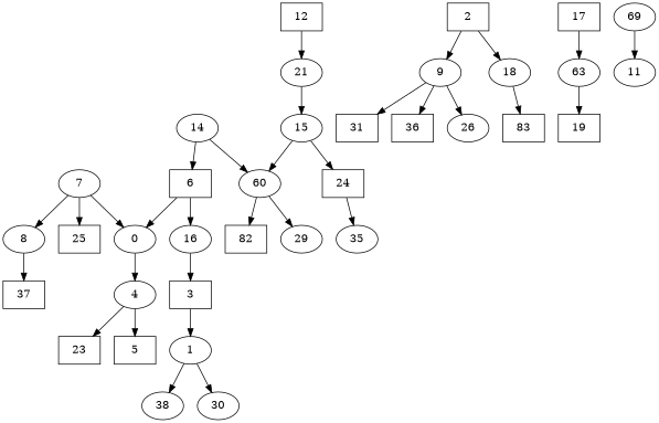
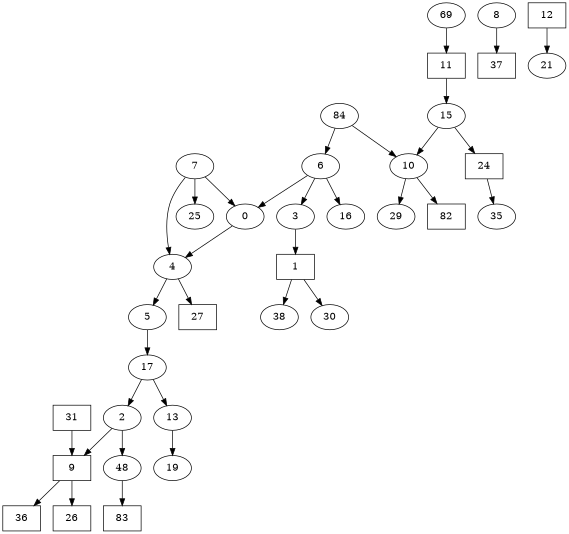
  digraph {
    n1 [label=0]
    n2 [label=4]
-   n3 [label=5 shape=box]
-   n4 [label=23 shape=box]
+   n3 [label=5]
+   n4 [label=27 shape=box]
    n5 [label=7]
    n6 [label=8]
-   n7 [label=25 shape=box]
-   n8 [label=1]
+   n7 [label=25 shape=ellipse]
+   n8 [label=1 shape=box]
    n9 [label=38 shape=ellipse]
    n10 [label=30 shape=ellipse]
-   n11 [label=2 shape=box]
-   n12 [label=9]
-   n13 [label=18]
+   n11 [label=2]
+   n12 [label=9 shape=box]
+   n13 [label=48]
    n14 [label=31 shape=box]
    n15 [label=36 shape=box]
-   n16 [label=26 shape=ellipse]
+   n16 [label=26 shape=box]
    n17 [label=83 shape=box]
-   n18 [label=3 shape=box]
-   n19 [label=17 shape=box]
-   n20 [label=63]
-   n21 [label=6 shape=box]
+   n18 [label=3]
+   n19 [label=17]
+   n20 [label=13]
+   n21 [label=6]
    n22 [label=16]
    n23 [label=37 shape=box]
-   n24 [label=60]
+   n24 [label=10]
    n25 [label=29 shape=ellipse]
    n26 [label=82 shape=box]
-   n27 [label=11]
+   n27 [label=11 shape=box]
    n28 [label=15]
    n29 [label=24 shape=box]
    n30 [label=35 shape=ellipse]
    n31 [label=12 shape=box]
    n32 [label=21 shape=ellipse]
-   n33 [label=19 shape=box]
-   n34 [label=14]
+   n33 [label=19 shape=ellipse]
+   n34 [label=84]
    n35 [label=69]
    n1 -> n2
    n2 -> n3
    n2 -> n4
+   n3 -> n19
    n5 -> n1
-   n5 -> n6
+   n5 -> n2
    n5 -> n7
    n6 -> n23
    n8 -> n9
    n8 -> n10
    n11 -> n12
    n11 -> n13
-   n12 -> n14
+   n14 -> n12
    n12 -> n15
    n12 -> n16
    n13 -> n17
    n18 -> n8
+   n19 -> n11
    n19 -> n20
    n20 -> n33
    n21 -> n1
    n21 -> n22
-   n22 -> n18
+   n21 -> n18
    n24 -> n25
    n24 -> n26
-   n32 -> n28
+   n27 -> n28
    n28 -> n24
    n28 -> n29
    n29 -> n30
    n31 -> n32
    n34 -> n21
    n34 -> n24
    n35 -> n27
  }
